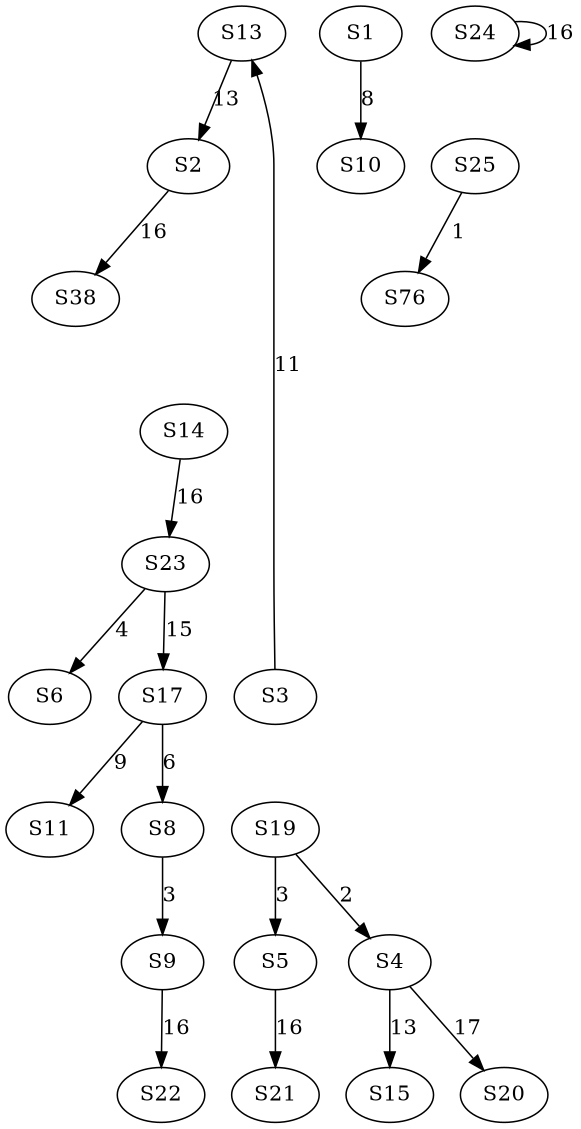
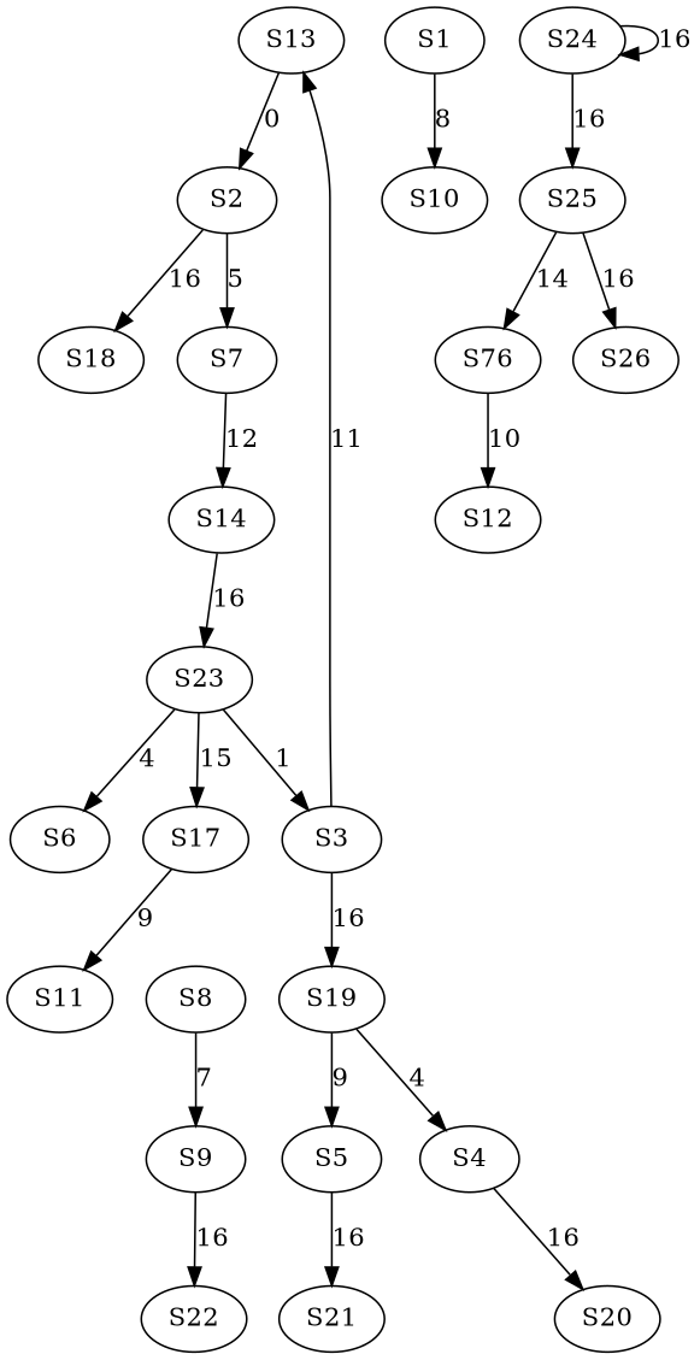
  strict digraph {
    S13
    S2
-   S18 [label=S38]
+   S7
+   S18
    S14
    S23
    S3
    S6
    S17
    S19
    S11
    S8
    S4
    S5
-   S15
    S20
    S21
    S9
    S22
    S1
    S10
    n22 [label=S76]
+   S12
    S25
+   S26
    S24
-   S13 -> S2 [label=13]
+   S13 -> S2 [label=0]
+   S2 -> S7 [label=5]
    S2 -> S18 [label=16]
+   S7 -> S14 [label=12]
    S14 -> S23 [label=16]
+   S23 -> S3 [label=1]
    S23 -> S6 [label=4]
    S23 -> S17 [label=15]
    S3 -> S13 [label=11]
+   S3 -> S19 [label=16]
    S17 -> S11 [label=9]
-   S17 -> S8 [label=6]
-   S19 -> S4 [label=2]
-   S19 -> S5 [label=3]
-   S8 -> S9 [label=3]
-   S4 -> S15 [label=13]
-   S4 -> S20 [label=17]
+   S19 -> S4 [label=4]
+   S19 -> S5 [label=9]
+   S8 -> S9 [label=7]
+   S4 -> S20 [label=16]
    S5 -> S21 [label=16]
    S9 -> S22 [label=16]
    S1 -> S10 [label=8]
-   S25 -> n22 [label=1]
+   n22 -> S12 [label=10]
+   S25 -> n22 [label=14]
+   S25 -> S26 [label=16]
+   S24 -> S25 [label=16]
    S24 -> S24 [label=16]
  }
